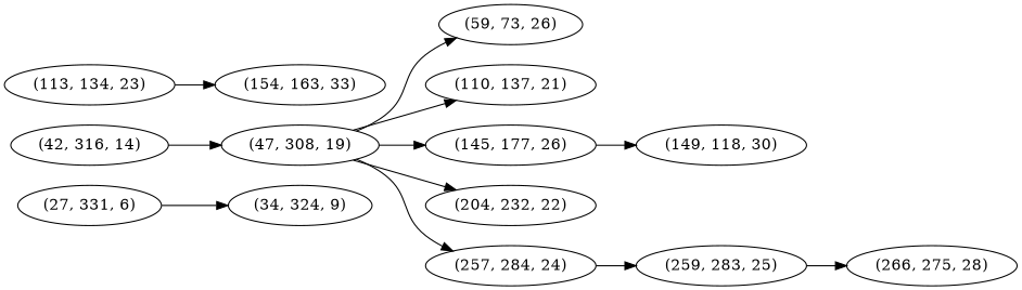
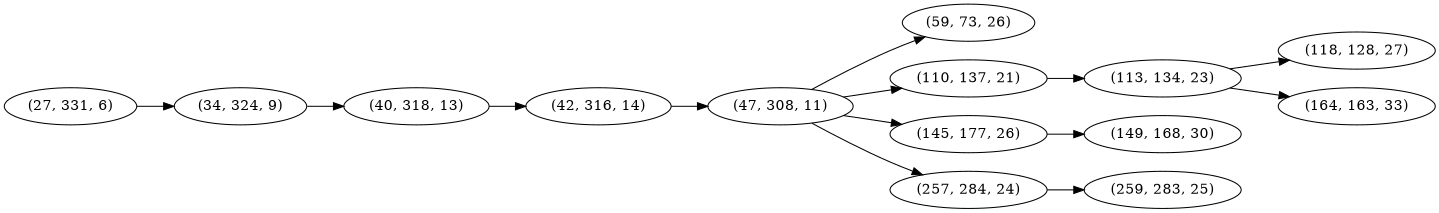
  digraph {
    rankdir=LR
    "(27, 331, 6)"
    "(34, 324, 9)"
+   "(40, 318, 13)"
    "(42, 316, 14)"
-   "(47, 308, 19)"
+   "(47, 308, 19)" [label="(47, 308, 11)"]
    "(59, 73, 26)"
    "(110, 137, 21)"
    "(145, 177, 26)"
-   "(204, 232, 22)"
    "(257, 284, 24)"
    "(113, 134, 23)"
-   "(149, 168, 30)" [label="(149, 118, 30)"]
+   "(149, 168, 30)"
    "(259, 283, 25)"
-   "(154, 163, 33)"
-   "(266, 275, 28)"
+   "(118, 128, 27)"
+   "(154, 163, 33)" [label="(164, 163, 33)"]
    "(27, 331, 6)" -> "(34, 324, 9)"
+   "(34, 324, 9)" -> "(40, 318, 13)"
+   "(40, 318, 13)" -> "(42, 316, 14)"
    "(42, 316, 14)" -> "(47, 308, 19)"
    "(47, 308, 19)" -> "(59, 73, 26)"
    "(47, 308, 19)" -> "(110, 137, 21)"
    "(47, 308, 19)" -> "(145, 177, 26)"
-   "(47, 308, 19)" -> "(204, 232, 22)"
    "(47, 308, 19)" -> "(257, 284, 24)"
+   "(110, 137, 21)" -> "(113, 134, 23)"
    "(145, 177, 26)" -> "(149, 168, 30)"
    "(257, 284, 24)" -> "(259, 283, 25)"
+   "(113, 134, 23)" -> "(118, 128, 27)"
    "(113, 134, 23)" -> "(154, 163, 33)"
-   "(259, 283, 25)" -> "(266, 275, 28)"
  }
